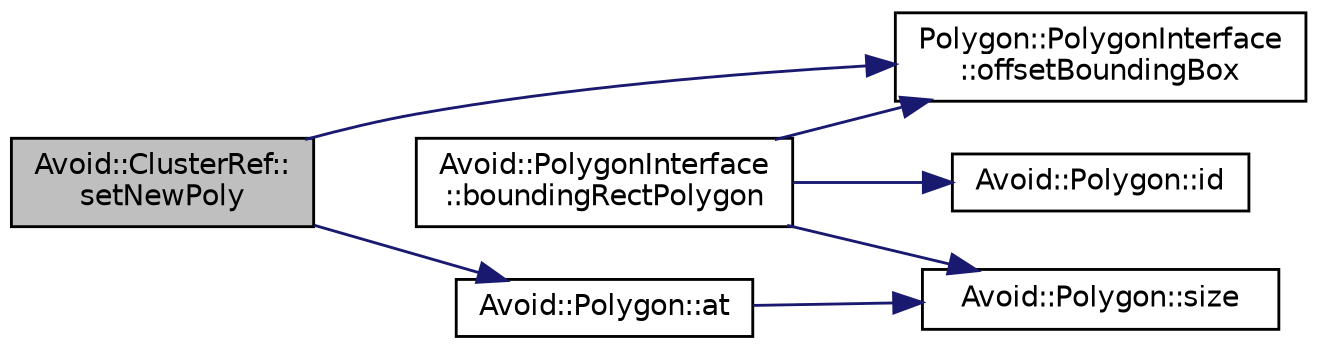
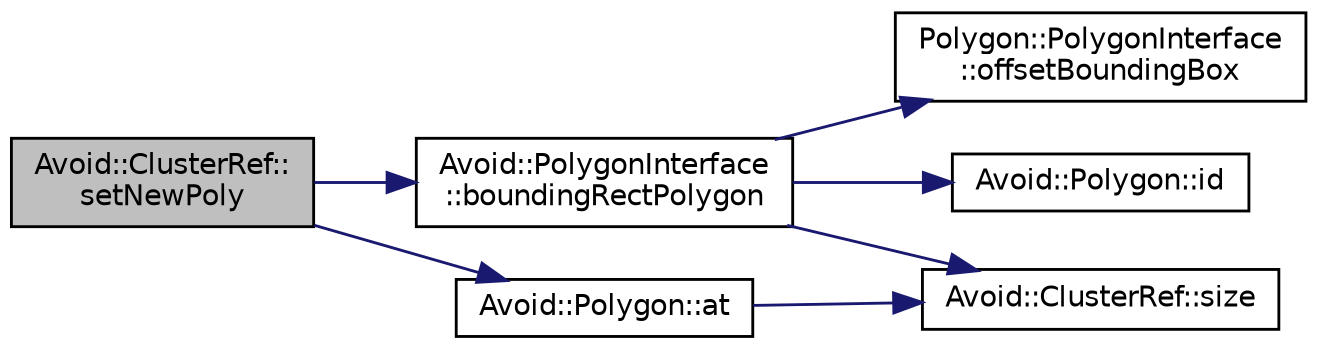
  digraph {
    rankdir=LR
    node [color=black fillcolor=white fontname=Helvetica fontsize=10 shape=record style=filled]
    edge [color=midnightblue fontname=Helvetica fontsize=10 labelfontname=Helvetica labelfontsize=10 style=solid]
    n1 [fillcolor=grey75 fontcolor=black height=0.2 label="Avoid::ClusterRef::\lsetNewPoly" width=0.4]
    n2 [height=0.2 label="Avoid::PolygonInterface\l::boundingRectPolygon" width=0.4]
    n3 [height=0.2 label="Avoid::Polygon::at" width=0.4]
    n4 [height=0.2 label="Polygon::PolygonInterface\l::offsetBoundingBox" width=0.4]
    n5 [height=0.2 label="Avoid::Polygon::id" width=0.4]
-   n6 [height=0.2 label="Avoid::Polygon::size" width=0.4]
-   n1 -> n4
+   n6 [height=0.2 label="Avoid::ClusterRef::size" width=0.4]
+   n1 -> n2
    n1 -> n3
    n2 -> n4
    n2 -> n5
    n2 -> n6
    n3 -> n6
  }
